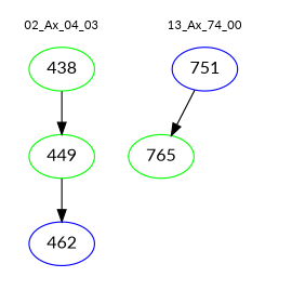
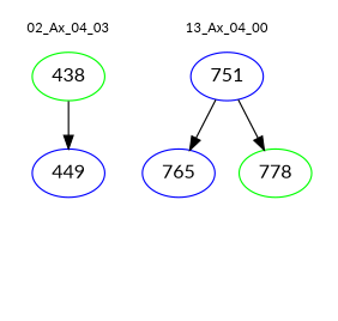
  digraph {
    fontname=Lato
    node [color=blue fontname=Lato]
    edge [color=black fontname=Lato]
-   n1 [color=green label=449]
+   n1 [label=449]
    n2 [color=green label=438]
-   n3 [label=462]
    n4 [label=751]
-   n5 [color=green label=765]
+   n5 [label=765]
+   n6 [color=green label=778]
    subgraph cluster_1 {
      color=white
      fontsize=10
      label="02_Ax_04_03"
      n1
      n2
-     n3
    }
    subgraph cluster_2 {
      color=white
      fontsize=10
-     label="13_Ax_74_00"
+     label="13_Ax_04_00"
      n4
      n5
+     n6
    }
-   n1 -> n3
    n2 -> n1
    n4 -> n5
+   n4 -> n6
  }
